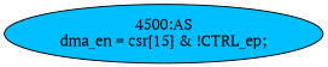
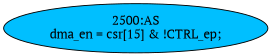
  strict digraph {
    fontname="PT Serif"
-   n1 [ast="<pyverilog.vparser.ast.Assign object at 0x7f13b559b750>" def_var="['dma_en']" fillcolor=deepskyblue label="4500:AS\ndma_en = csr[15] & !CTRL_ep;" statements="[]" style=filled typ=Assign use_var="['csr', 'CTRL_ep']" fontname="PT Serif"]
+   n1 [ast="<pyverilog.vparser.ast.Assign object at 0x7f13b559b750>" def_var="['dma_en']" fillcolor=deepskyblue label="2500:AS\ndma_en = csr[15] & !CTRL_ep;" statements="[]" style=filled typ=Assign use_var="['csr', 'CTRL_ep']" fontname="PT Serif"]
  }
